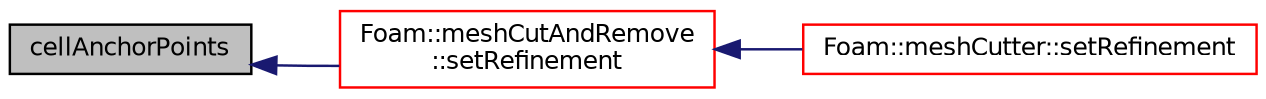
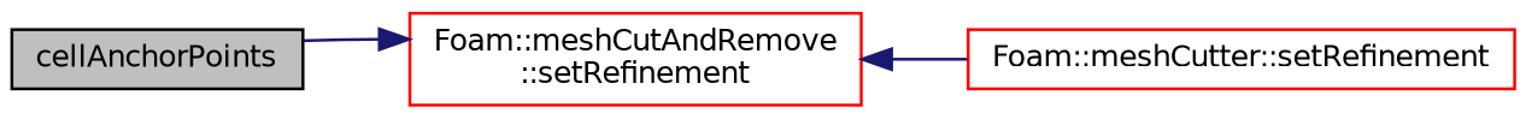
  digraph {
    rankdir=LR
    node [color=red fontname=Helvetica fontsize=10 shape=record]
    edge [color=midnightblue dir=back fontname=Helvetica fontsize=10 labelfontname=Helvetica labelfontsize=10 style=solid]
    n1 [color=black fillcolor=grey75 fontcolor=black height=0.2 label=cellAnchorPoints style=filled width=0.4]
    n2 [height=0.2 label="Foam::meshCutAndRemove\l::setRefinement" width=0.4]
    n3 [height=0.2 label="Foam::meshCutter::setRefinement" width=0.4]
-   n1 -> n2
+   n2 -> n1
    n2 -> n3
  }
